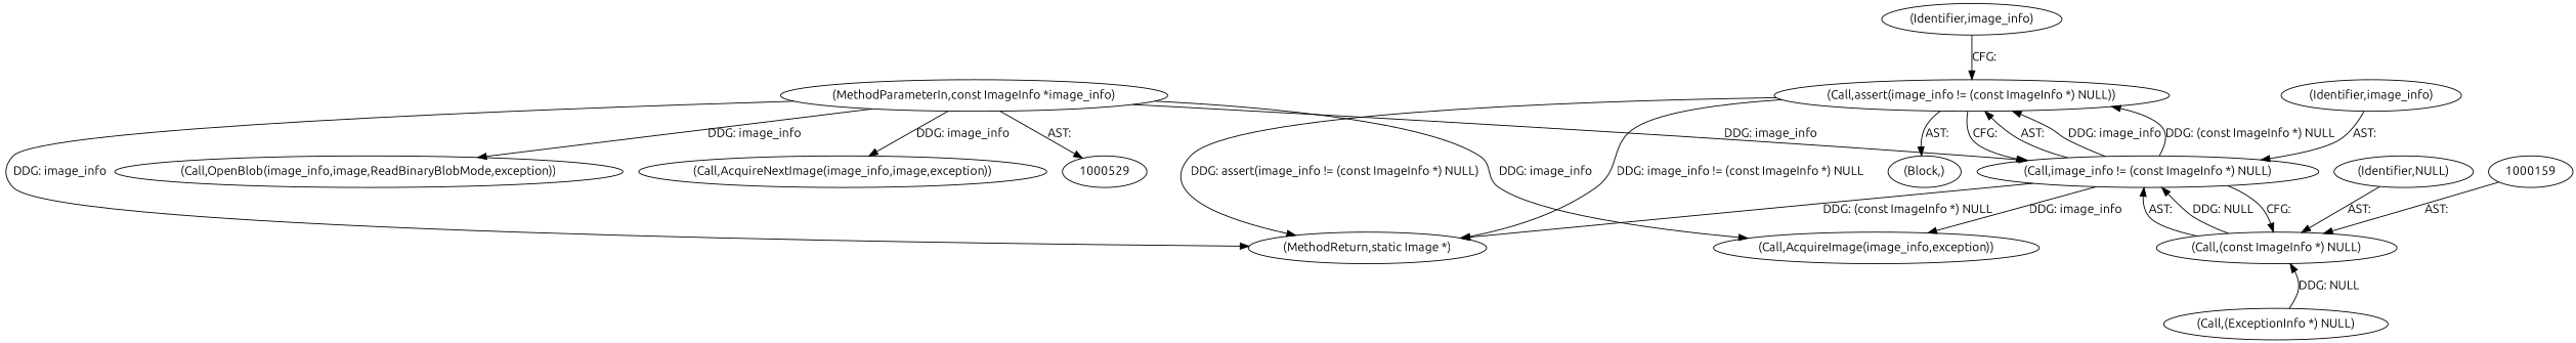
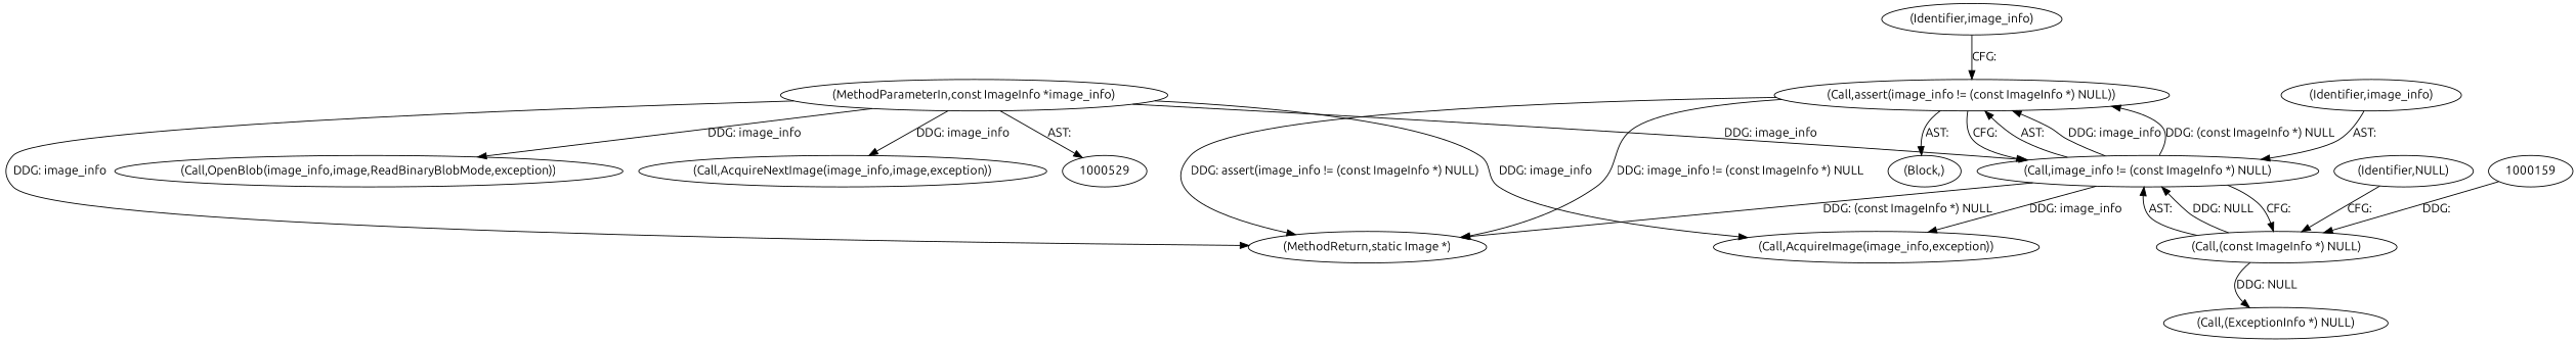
  digraph {
    fontname=Ubuntu
    node [fontname=Ubuntu]
    edge [fontname=Ubuntu]
    n1 [label="(Call,assert(image_info != (const ImageInfo *) NULL))"]
    n2 [label="(Call,image_info != (const ImageInfo *) NULL)"]
    n3 [label="(MethodReturn,static Image *)"]
    n4 [label="(Block,)"]
    n5 [label="(Call,(const ImageInfo *) NULL)"]
    n6 [label="(Call,AcquireImage(image_info,exception))"]
    n7 [label="(Call,(ExceptionInfo *) NULL)"]
    n8 [label="(MethodParameterIn,const ImageInfo *image_info)"]
    n9 [label="(Call,OpenBlob(image_info,image,ReadBinaryBlobMode,exception))"]
    n10 [label="(Call,AcquireNextImage(image_info,image,exception))"]
    n11 [label=1000529]
    n12 [label="(Identifier,NULL)"]
    n13 [label="(Identifier,image_info)"]
    n14 [label="(Identifier,image_info)"]
    1000159
    n1 -> n2 [label="CFG: "]
    n1 -> n3 [label="DDG: assert(image_info != (const ImageInfo *) NULL)"]
    n1 -> n3 [label="DDG: image_info != (const ImageInfo *) NULL"]
    n1 -> n4 [label="AST: "]
    n2 -> n1 [label="AST: "]
    n2 -> n1 [label="DDG: image_info"]
    n2 -> n1 [label="DDG: (const ImageInfo *) NULL"]
    n2 -> n3 [label="DDG: (const ImageInfo *) NULL"]
    n2 -> n5 [label="CFG: "]
    n2 -> n6 [label="DDG: image_info"]
    n5 -> n2 [label="AST: "]
    n5 -> n2 [label="DDG: NULL"]
-   n7 -> n5 [label="DDG: NULL"]
+   n5 -> n7 [label="DDG: NULL"]
    n8 -> n2 [label="DDG: image_info"]
    n8 -> n3 [label="DDG: image_info"]
    n8 -> n6 [label="DDG: image_info"]
    n8 -> n9 [label="DDG: image_info"]
    n8 -> n10 [label="DDG: image_info"]
    n8 -> n11 [label="AST: "]
-   n12 -> n5 [label="AST: "]
+   n12 -> n5 [label="CFG: "]
    n13 -> n1 [label="CFG: "]
    n14 -> n2 [label="AST: "]
-   1000159 -> n5 [label="AST: "]
+   1000159 -> n5 [label="DDG: "]
  }
